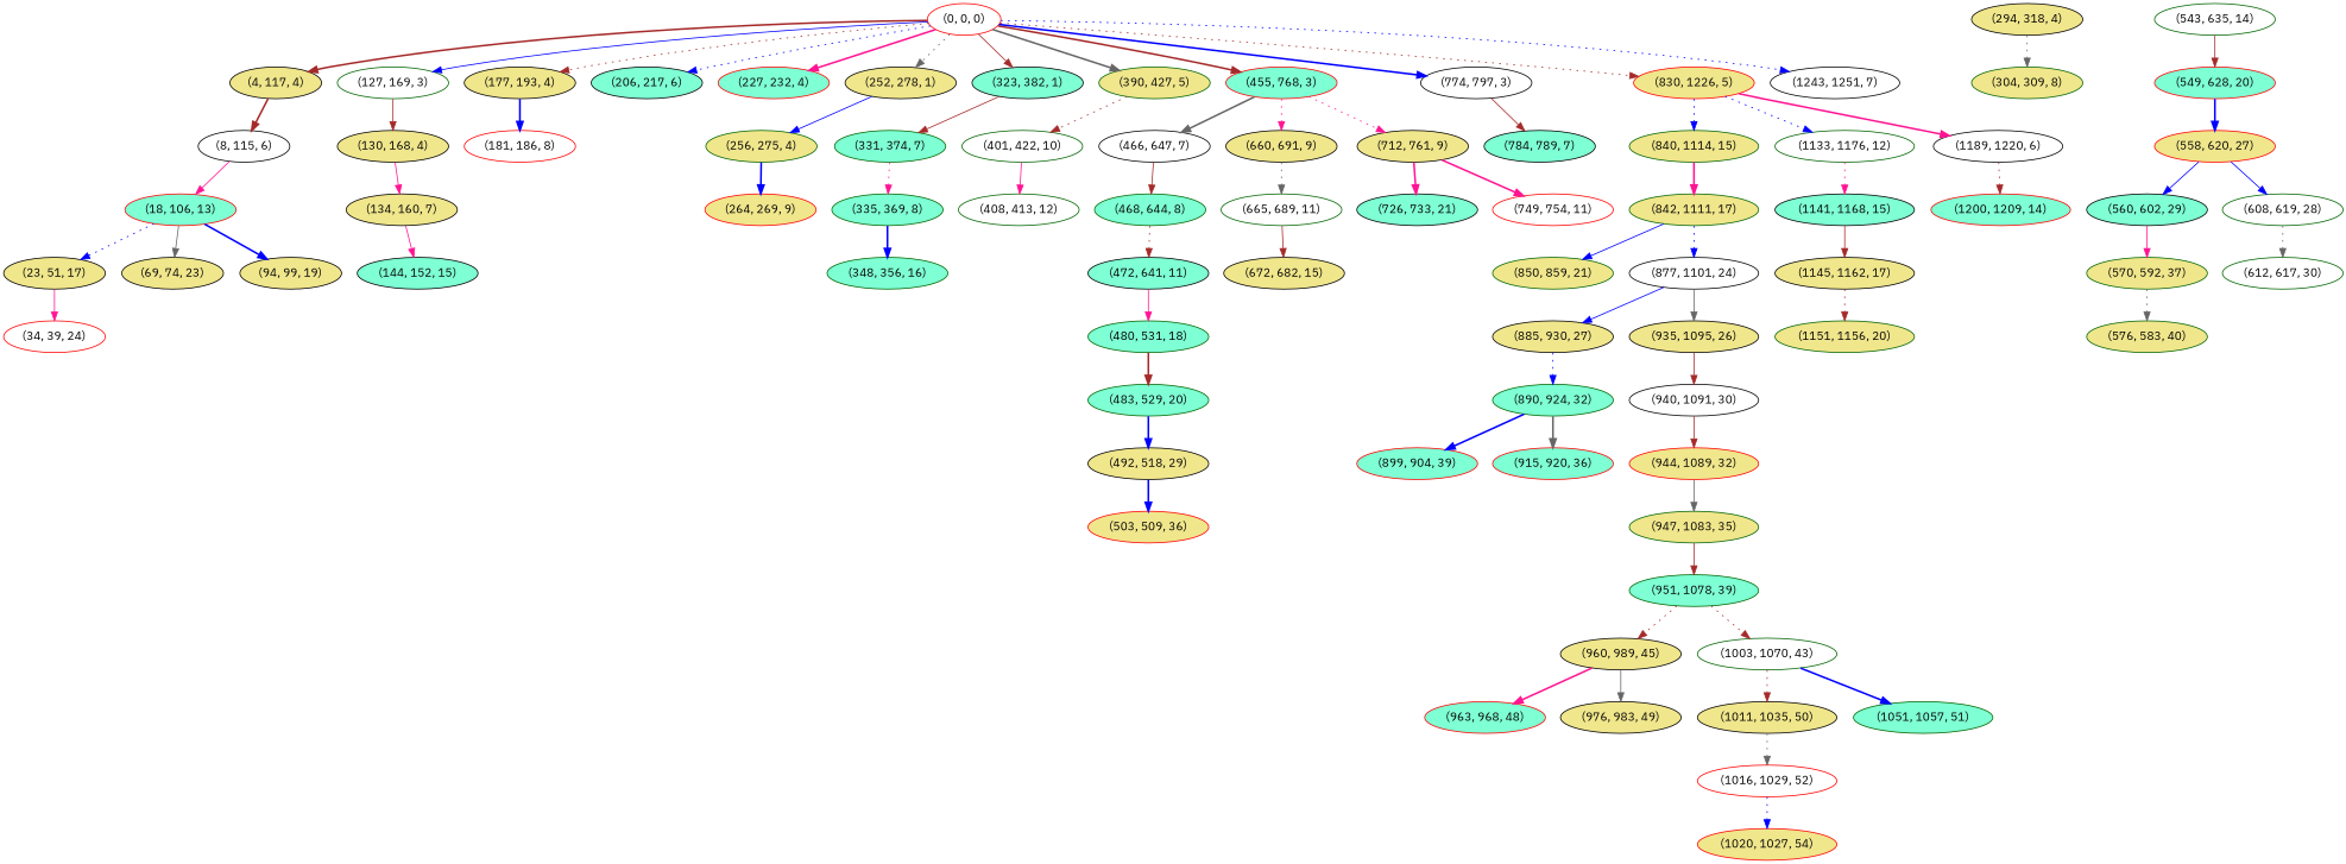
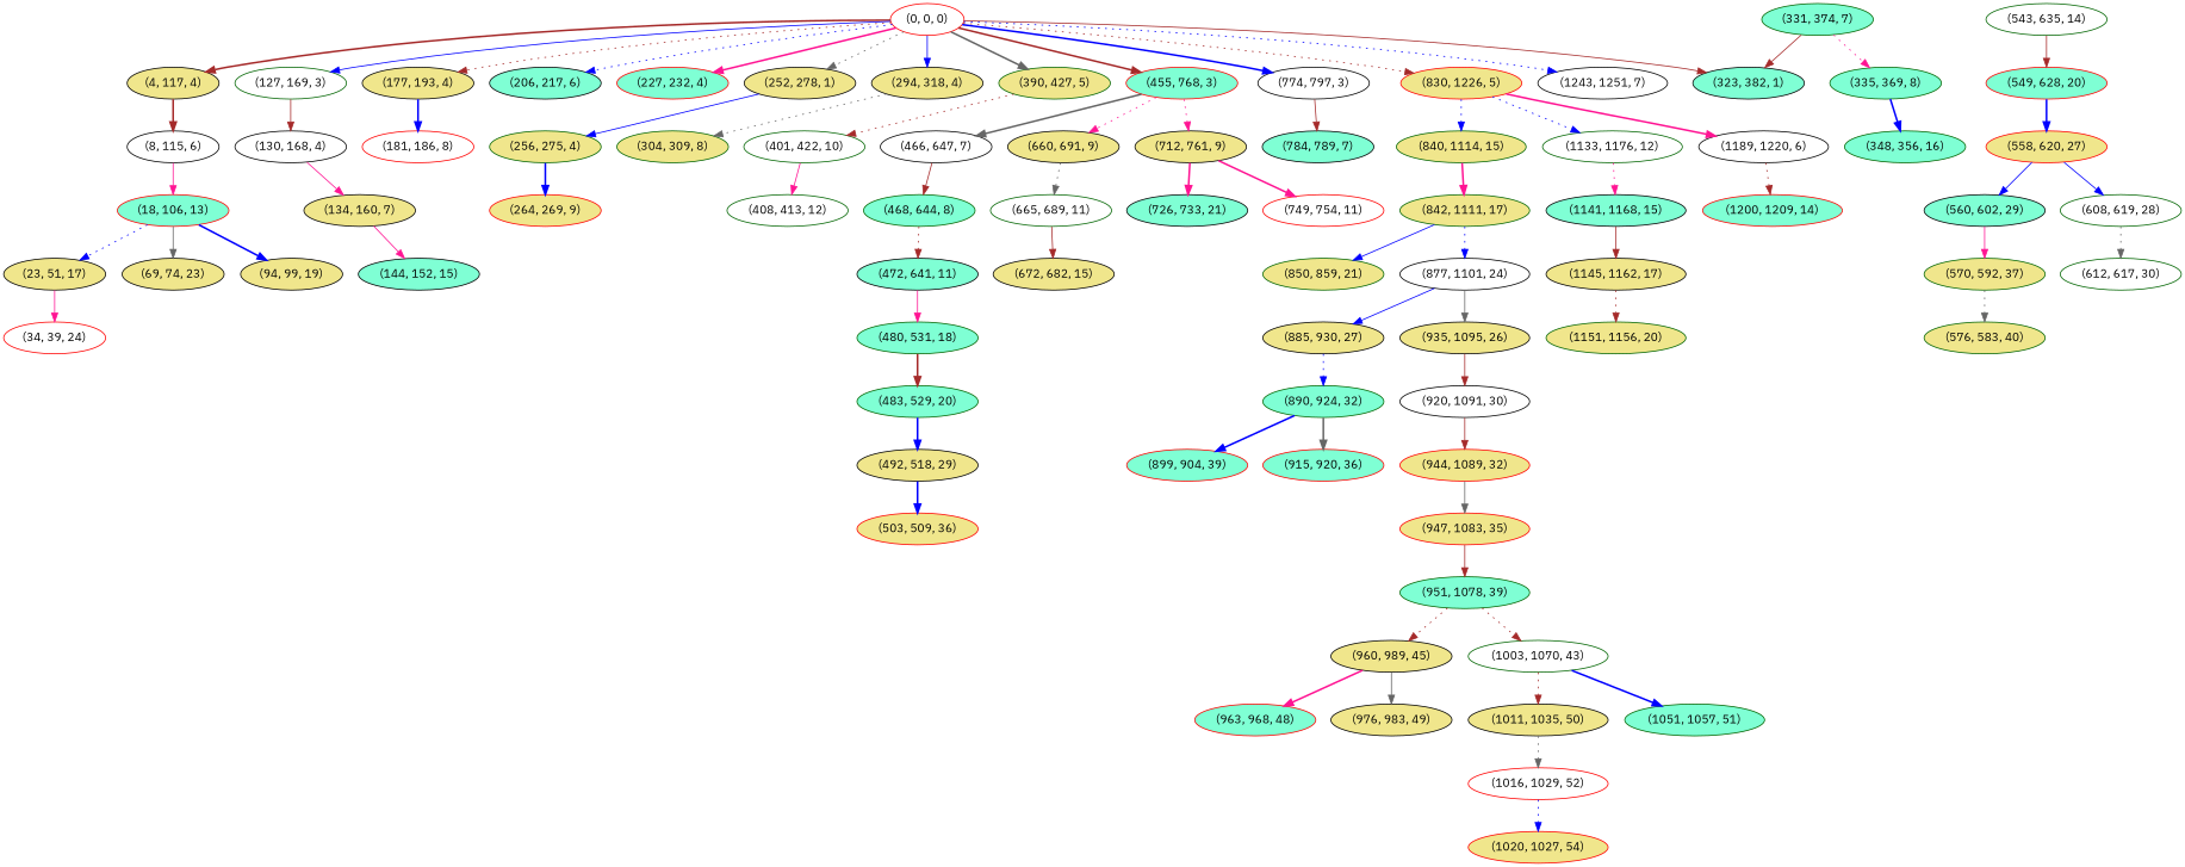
  digraph {
    fontname="IBM Plex Sans"
    node [color=black fillcolor=khaki fontname="IBM Plex Sans" style=filled]
    edge [color=blue fontname="IBM Plex Sans" style=solid]
    "(0, 0, 0)" [color=red fillcolor=white]
    "(4, 117, 4)"
    "(127, 169, 3)" [color=darkgreen fillcolor=white]
    "(177, 193, 4)"
    "(206, 217, 6)" [fillcolor=aquamarine]
    "(227, 232, 4)" [color=red fillcolor=aquamarine]
    "(252, 278, 1)"
    "(294, 318, 4)"
    "(323, 382, 1)" [fillcolor=aquamarine]
    "(390, 427, 5)" [color=darkgreen]
    "(455, 768, 3)" [color=red fillcolor=aquamarine]
    "(774, 797, 3)" [fillcolor=white]
    "(830, 1226, 5)" [color=red]
    "(1243, 1251, 7)" [fillcolor=white]
    "(8, 115, 6)" [fillcolor=white]
-   "(130, 168, 4)"
+   "(130, 168, 4)" [fillcolor=white]
    "(181, 186, 8)" [color=red fillcolor=white]
    "(256, 275, 4)" [color=darkgreen]
    "(304, 309, 8)" [color=darkgreen]
    "(331, 374, 7)" [color=darkgreen fillcolor=aquamarine]
    "(401, 422, 10)" [color=darkgreen fillcolor=white]
    "(466, 647, 7)" [fillcolor=white]
    "(660, 691, 9)"
    "(712, 761, 9)"
    "(784, 789, 7)" [fillcolor=aquamarine]
    "(840, 1114, 15)" [color=darkgreen]
    "(1133, 1176, 12)" [color=darkgreen fillcolor=white]
    "(1189, 1220, 6)" [fillcolor=white]
    "(18, 106, 13)" [color=red fillcolor=aquamarine]
    "(23, 51, 17)"
    "(69, 74, 23)"
    "(94, 99, 19)"
    "(34, 39, 24)" [color=red fillcolor=white]
    "(134, 160, 7)"
    "(144, 152, 15)" [fillcolor=aquamarine]
    "(264, 269, 9)" [color=red]
    "(335, 369, 8)" [color=darkgreen fillcolor=aquamarine]
    "(348, 356, 16)" [color=darkgreen fillcolor=aquamarine]
    "(408, 413, 12)" [color=darkgreen fillcolor=white]
    "(468, 644, 8)" [color=darkgreen fillcolor=aquamarine]
    "(665, 689, 11)" [color=darkgreen fillcolor=white]
    "(726, 733, 21)" [fillcolor=aquamarine]
    "(749, 754, 11)" [color=red fillcolor=white]
    "(472, 641, 11)" [fillcolor=aquamarine]
    "(480, 531, 18)" [color=darkgreen fillcolor=aquamarine]
    "(483, 529, 20)" [color=darkgreen fillcolor=aquamarine]
    "(543, 635, 14)" [color=darkgreen fillcolor=white]
    "(549, 628, 20)" [color=red fillcolor=aquamarine]
    "(492, 518, 29)"
    "(503, 509, 36)" [color=red]
    "(558, 620, 27)" [color=red]
    "(560, 602, 29)" [fillcolor=aquamarine]
    "(608, 619, 28)" [color=darkgreen fillcolor=white]
    "(570, 592, 37)" [color=darkgreen]
    "(612, 617, 30)" [color=darkgreen fillcolor=white]
    "(576, 583, 40)" [color=darkgreen]
    "(672, 682, 15)"
    "(842, 1111, 17)" [color=darkgreen]
    "(1141, 1168, 15)" [fillcolor=aquamarine]
    "(1200, 1209, 14)" [color=red fillcolor=aquamarine]
    "(850, 859, 21)" [color=darkgreen]
    "(877, 1101, 24)" [fillcolor=white]
    "(885, 930, 27)"
    "(935, 1095, 26)"
    "(890, 924, 32)" [color=darkgreen fillcolor=aquamarine]
-   "(940, 1091, 30)" [fillcolor=white]
+   "(940, 1091, 30)" [fillcolor=white label="(920, 1091, 30)"]
    "(899, 904, 39)" [color=red fillcolor=aquamarine]
    "(915, 920, 36)" [color=red fillcolor=aquamarine]
    "(944, 1089, 32)" [color=red]
-   "(947, 1083, 35)" [color=darkgreen]
+   "(947, 1083, 35)" [color=red]
    "(951, 1078, 39)" [color=darkgreen fillcolor=aquamarine]
    "(960, 989, 45)"
    "(1003, 1070, 43)" [color=darkgreen fillcolor=white]
    "(963, 968, 48)" [color=red fillcolor=aquamarine]
    "(976, 983, 49)"
    "(1011, 1035, 50)"
    "(1051, 1057, 51)" [color=darkgreen fillcolor=aquamarine]
    "(1016, 1029, 52)" [color=red fillcolor=white]
    "(1020, 1027, 54)" [color=red]
    "(1145, 1162, 17)"
    "(1151, 1156, 20)" [color=darkgreen]
    "(0, 0, 0)" -> "(4, 117, 4)" [color=brown style=bold]
    "(0, 0, 0)" -> "(127, 169, 3)"
    "(0, 0, 0)" -> "(177, 193, 4)" [color=brown style=dotted]
    "(0, 0, 0)" -> "(206, 217, 6)" [style=dotted]
    "(0, 0, 0)" -> "(227, 232, 4)" [color=deeppink style=bold]
    "(0, 0, 0)" -> "(252, 278, 1)" [color=gray40 style=dotted]
+   "(0, 0, 0)" -> "(294, 318, 4)"
    "(0, 0, 0)" -> "(323, 382, 1)" [color=brown]
    "(0, 0, 0)" -> "(390, 427, 5)" [color=gray40 style=bold]
    "(0, 0, 0)" -> "(455, 768, 3)" [color=brown style=bold]
    "(0, 0, 0)" -> "(774, 797, 3)" [style=bold]
    "(0, 0, 0)" -> "(830, 1226, 5)" [color=brown style=dotted]
    "(0, 0, 0)" -> "(1243, 1251, 7)" [style=dotted]
    "(4, 117, 4)" -> "(8, 115, 6)" [color=brown style=bold]
    "(127, 169, 3)" -> "(130, 168, 4)" [color=brown]
    "(177, 193, 4)" -> "(181, 186, 8)" [style=bold]
    "(252, 278, 1)" -> "(256, 275, 4)"
    "(294, 318, 4)" -> "(304, 309, 8)" [color=gray40 style=dotted]
-   "(323, 382, 1)" -> "(331, 374, 7)" [color=brown]
+   "(331, 374, 7)" -> "(323, 382, 1)" [color=brown]
    "(390, 427, 5)" -> "(401, 422, 10)" [color=brown style=dotted]
    "(455, 768, 3)" -> "(466, 647, 7)" [color=gray40 style=bold]
    "(455, 768, 3)" -> "(660, 691, 9)" [color=deeppink style=dotted]
    "(455, 768, 3)" -> "(712, 761, 9)" [color=deeppink style=dotted]
    "(774, 797, 3)" -> "(784, 789, 7)" [color=brown]
    "(830, 1226, 5)" -> "(840, 1114, 15)" [style=dotted]
    "(830, 1226, 5)" -> "(1133, 1176, 12)" [style=dotted]
    "(830, 1226, 5)" -> "(1189, 1220, 6)" [color=deeppink style=bold]
    "(8, 115, 6)" -> "(18, 106, 13)" [color=deeppink]
    "(130, 168, 4)" -> "(134, 160, 7)" [color=deeppink]
    "(256, 275, 4)" -> "(264, 269, 9)" [style=bold]
    "(331, 374, 7)" -> "(335, 369, 8)" [color=deeppink style=dotted]
    "(401, 422, 10)" -> "(408, 413, 12)" [color=deeppink]
    "(466, 647, 7)" -> "(468, 644, 8)" [color=brown]
    "(660, 691, 9)" -> "(665, 689, 11)" [color=gray40 style=dotted]
    "(712, 761, 9)" -> "(726, 733, 21)" [color=deeppink style=bold]
    "(712, 761, 9)" -> "(749, 754, 11)" [color=deeppink style=bold]
    "(840, 1114, 15)" -> "(842, 1111, 17)" [color=deeppink style=bold]
    "(1133, 1176, 12)" -> "(1141, 1168, 15)" [color=deeppink style=dotted]
    "(1189, 1220, 6)" -> "(1200, 1209, 14)" [color=brown style=dotted]
    "(18, 106, 13)" -> "(23, 51, 17)" [style=dotted]
    "(18, 106, 13)" -> "(69, 74, 23)" [color=gray40]
    "(18, 106, 13)" -> "(94, 99, 19)" [style=bold]
    "(23, 51, 17)" -> "(34, 39, 24)" [color=deeppink]
    "(134, 160, 7)" -> "(144, 152, 15)" [color=deeppink]
    "(335, 369, 8)" -> "(348, 356, 16)" [style=bold]
    "(468, 644, 8)" -> "(472, 641, 11)" [color=brown style=dotted]
    "(665, 689, 11)" -> "(672, 682, 15)" [color=brown]
    "(472, 641, 11)" -> "(480, 531, 18)" [color=deeppink]
    "(480, 531, 18)" -> "(483, 529, 20)" [color=brown style=bold]
    "(483, 529, 20)" -> "(492, 518, 29)" [style=bold]
    "(543, 635, 14)" -> "(549, 628, 20)" [color=brown]
    "(549, 628, 20)" -> "(558, 620, 27)" [style=bold]
    "(492, 518, 29)" -> "(503, 509, 36)" [style=bold]
    "(558, 620, 27)" -> "(560, 602, 29)"
    "(558, 620, 27)" -> "(608, 619, 28)"
    "(560, 602, 29)" -> "(570, 592, 37)" [color=deeppink]
    "(608, 619, 28)" -> "(612, 617, 30)" [color=gray40 style=dotted]
    "(570, 592, 37)" -> "(576, 583, 40)" [color=gray40 style=dotted]
    "(842, 1111, 17)" -> "(850, 859, 21)"
    "(842, 1111, 17)" -> "(877, 1101, 24)" [style=dotted]
    "(1141, 1168, 15)" -> "(1145, 1162, 17)" [color=brown]
    "(877, 1101, 24)" -> "(885, 930, 27)"
    "(877, 1101, 24)" -> "(935, 1095, 26)" [color=gray40]
    "(885, 930, 27)" -> "(890, 924, 32)" [style=dotted]
    "(935, 1095, 26)" -> "(940, 1091, 30)" [color=brown]
    "(890, 924, 32)" -> "(899, 904, 39)" [style=bold]
    "(890, 924, 32)" -> "(915, 920, 36)" [color=gray40 style=bold]
    "(940, 1091, 30)" -> "(944, 1089, 32)" [color=brown]
    "(944, 1089, 32)" -> "(947, 1083, 35)" [color=gray40]
    "(947, 1083, 35)" -> "(951, 1078, 39)" [color=brown]
    "(951, 1078, 39)" -> "(960, 989, 45)" [color=brown style=dotted]
    "(951, 1078, 39)" -> "(1003, 1070, 43)" [color=brown style=dotted]
    "(960, 989, 45)" -> "(963, 968, 48)" [color=deeppink style=bold]
    "(960, 989, 45)" -> "(976, 983, 49)" [color=gray40]
    "(1003, 1070, 43)" -> "(1011, 1035, 50)" [color=brown style=dotted]
    "(1003, 1070, 43)" -> "(1051, 1057, 51)" [style=bold]
    "(1011, 1035, 50)" -> "(1016, 1029, 52)" [color=gray40 style=dotted]
    "(1016, 1029, 52)" -> "(1020, 1027, 54)" [style=dotted]
    "(1145, 1162, 17)" -> "(1151, 1156, 20)" [color=brown style=dotted]
  }
